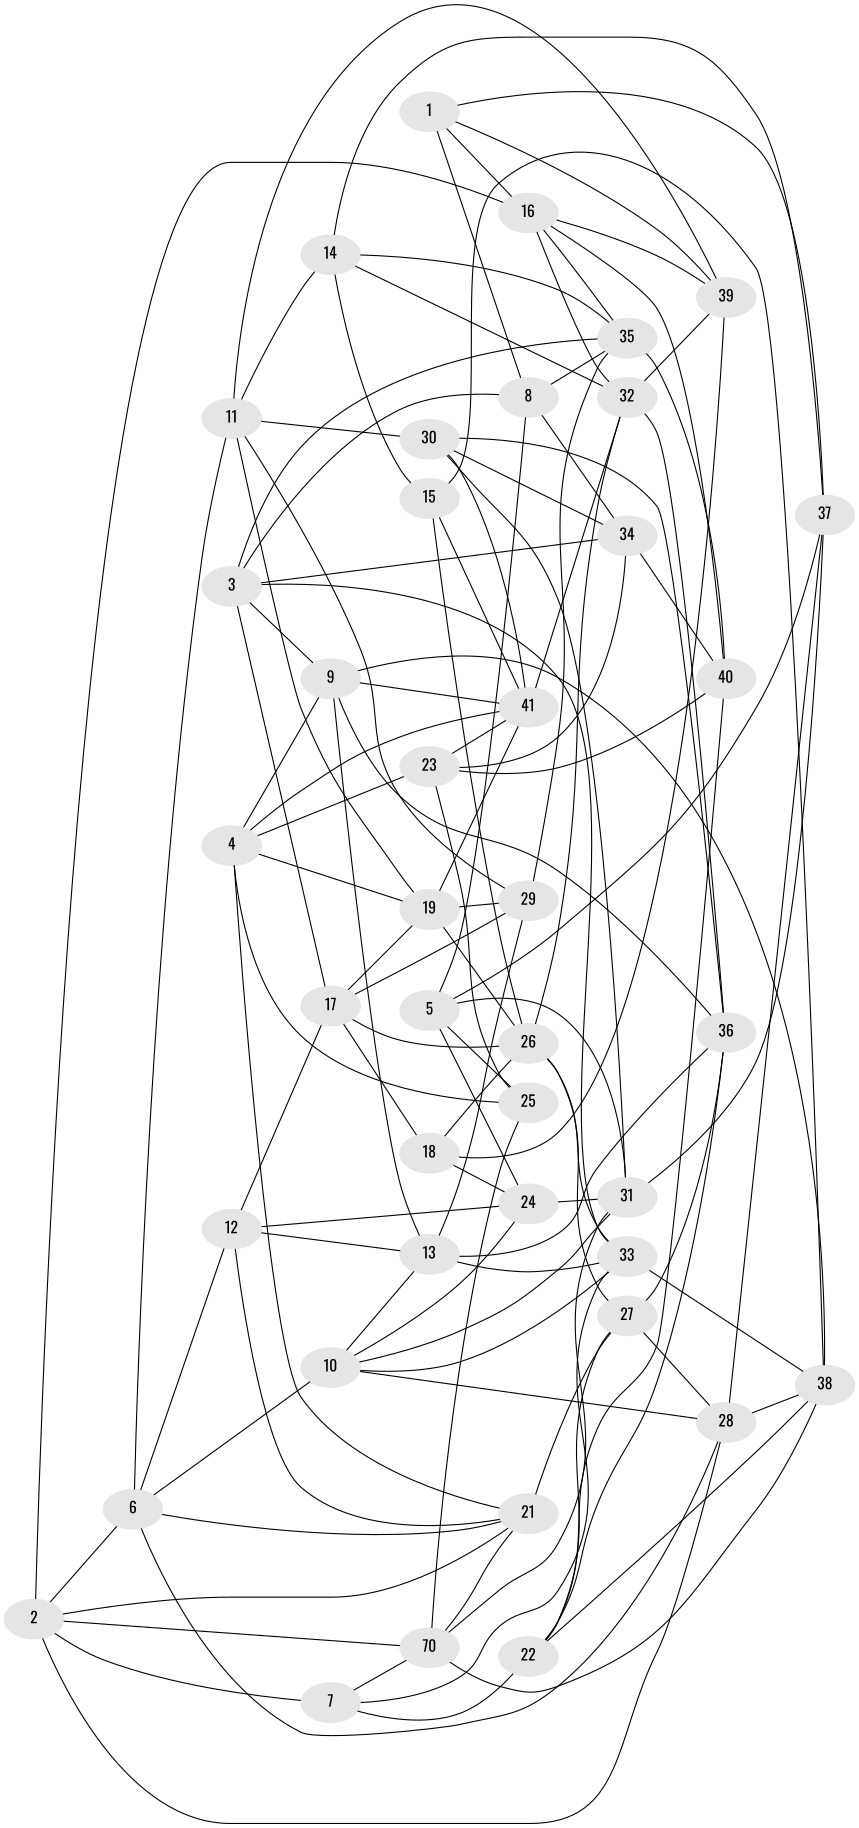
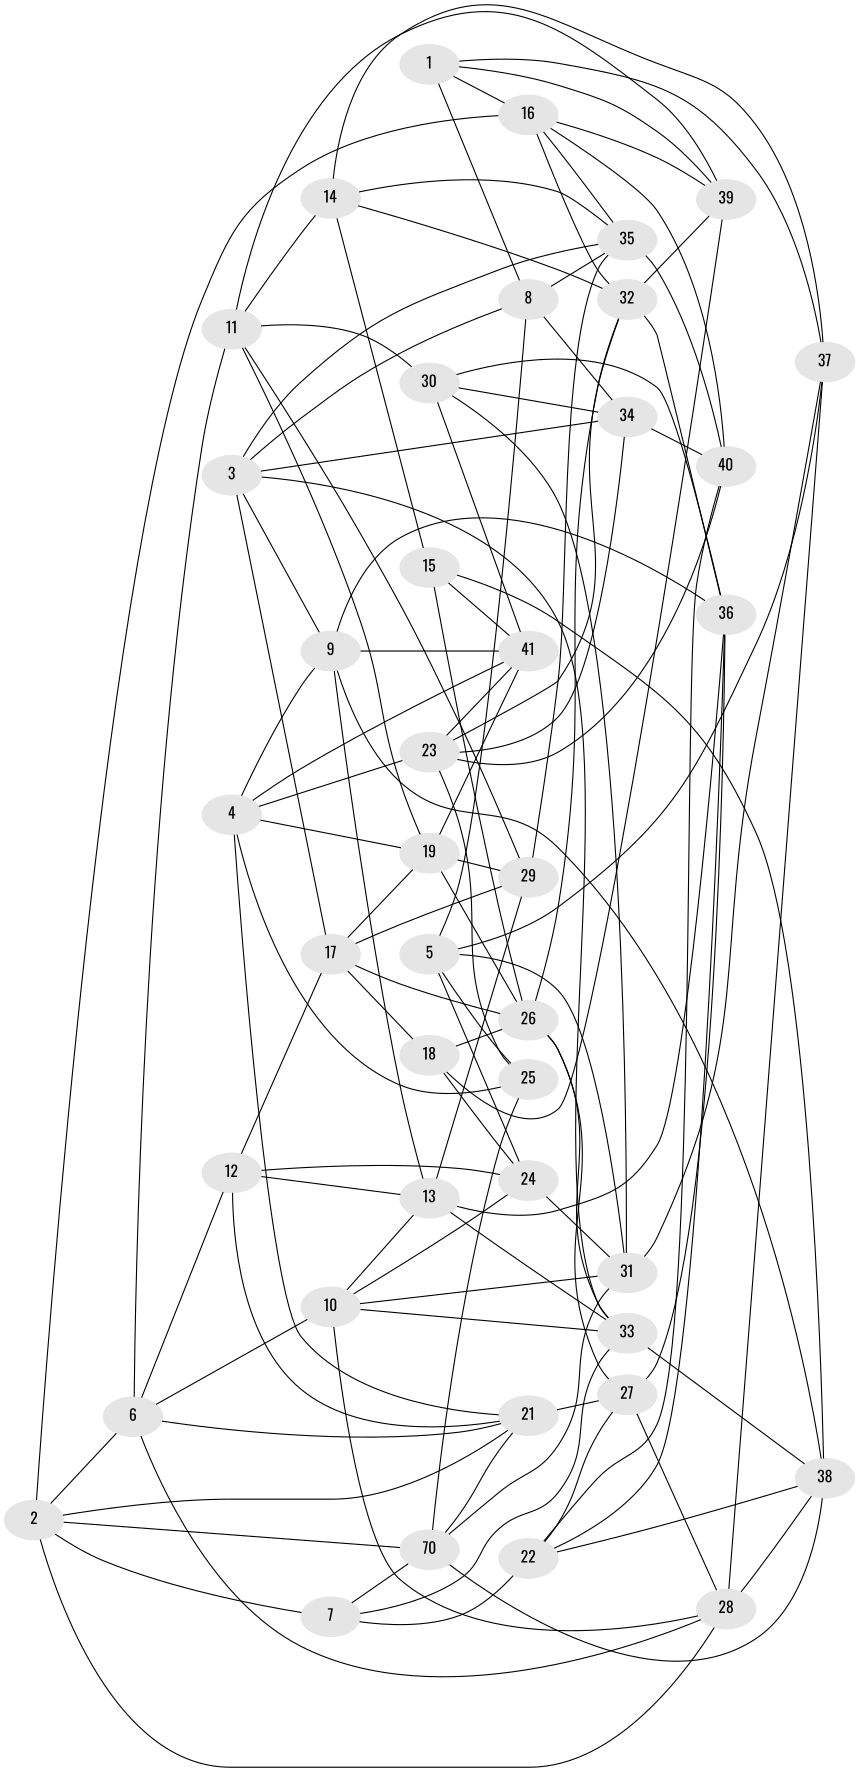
  graph {
    fontname=Oswald
    rankdir=LR
    node [color=gray90 fontname=Oswald style=filled]
    edge [fontname=Oswald weight=1.0]
    1
    8
    16
    37
    39
    34
    35
    32
    40
    2
    6
    7
    n13 [label=70]
    21
    28
    10
    11
    12
    33
    22
    25
    31
    38
    27
    3
    9
    17
    41
    13
    36
    19
    29
    26
    18
    4
    23
    5
    24
    14
    30
    15
    1 -- 8
    1 -- 16
    1 -- 37
    1 -- 39
    8 -- 34
    8 -- 35
    16 -- 39
    16 -- 35
    16 -- 32
    16 -- 40
    34 -- 40
    35 -- 40
    32 -- 39
    32 -- 36
    2 -- 16
    2 -- 6
    2 -- 7
    2 -- n13
    2 -- 21
    2 -- 28
    6 -- 21
    6 -- 28
    6 -- 10
    6 -- 11
    6 -- 12
    7 -- n13
    7 -- 33
    7 -- 22
    n13 -- 21
    n13 -- 25
    n13 -- 31
    n13 -- 38
    21 -- 27
    28 -- 37
    28 -- 38
    10 -- 28
    10 -- 33
    10 -- 31
    10 -- 13
    10 -- 24
    11 -- 39
    11 -- 19
    11 -- 29
    11 -- 14
    11 -- 30
    12 -- 21
    12 -- 17
    12 -- 13
    12 -- 24 [weight=2.0]
    33 -- 38
    22 -- 40 [weight=2.0]
    22 -- 38
    22 -- 27
    22 -- 36
    31 -- 37
    27 -- 28
    27 -- 36
    3 -- 8
    3 -- 34
    3 -- 35
    3 -- 33
    3 -- 9
    3 -- 17
    9 -- 38
    9 -- 41
    9 -- 13
    9 -- 36
    17 -- 19
    17 -- 29
    17 -- 26
    17 -- 18
    13 -- 33
    13 -- 36
    13 -- 29
    19 -- 41
    19 -- 29
    19 -- 26
    29 -- 35
    26 -- 32
    26 -- 33
    26 -- 27 [weight=2.0]
    18 -- 39 [weight=2.0]
    18 -- 26
    18 -- 24 [weight=2.0]
    4 -- 21
    4 -- 25
    4 -- 9
    4 -- 41
    4 -- 19
    4 -- 23
    23 -- 34
-   41 -- 32
+   23 -- 32
    23 -- 40
    23 -- 25
    23 -- 41
    5 -- 8 [weight=2.0]
    5 -- 37
    5 -- 25
    5 -- 31
    5 -- 24
    24 -- 31
    14 -- 37 [weight=2.0]
    14 -- 35
    14 -- 32
    14 -- 15
    30 -- 34 [weight=2.0]
    30 -- 31
    30 -- 41
    30 -- 36
    15 -- 38
    15 -- 41
    15 -- 26
  }
